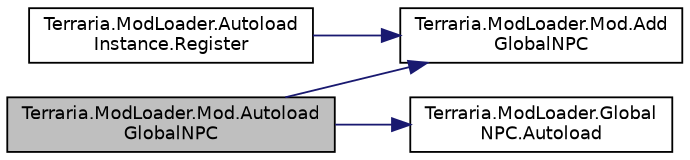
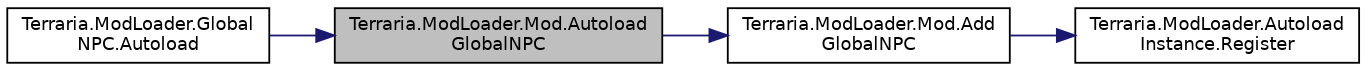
  digraph {
    rankdir=LR
    node [color=black fillcolor=white fontname=Helvetica fontsize=10 shape=record style=filled]
    edge [color=midnightblue fontname=Helvetica fontsize=10 labelfontname=Helvetica labelfontsize=10 style=solid]
    n1 [fillcolor=grey75 fontcolor=black height=0.2 label="Terraria.ModLoader.Mod.Autoload\lGlobalNPC" width=0.4]
    n2 [height=0.2 label="Terraria.ModLoader.Mod.Add\lGlobalNPC" width=0.4]
    n3 [height=0.2 label="Terraria.ModLoader.Global\lNPC.Autoload" width=0.4]
    n4 [height=0.2 label="Terraria.ModLoader.Autoload\lInstance.Register" width=0.4]
    n1 -> n2
-   n1 -> n3
-   n4 -> n2
+   n3 -> n1
+   n2 -> n4
  }
